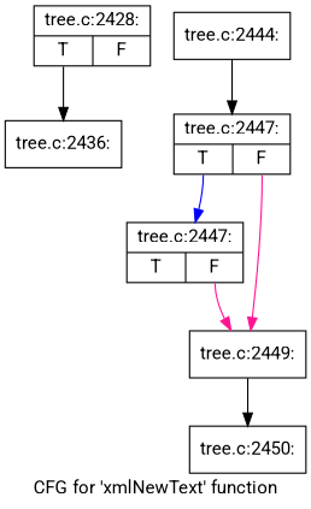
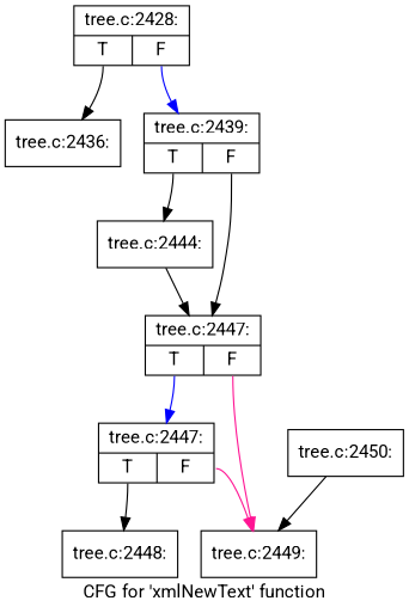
  digraph {
    fontname=Roboto
    label="CFG for 'xmlNewText' function"
    node [fontname=Roboto shape=record]
    edge [color=black fontname=Roboto tailport=s0]
    n1 [label="{tree.c:2428:|{<s0>T|<s1>F}}"]
    n2 [label="{tree.c:2436:}"]
+   n3 [label="{tree.c:2439:|{<s0>T|<s1>F}}"]
    n4 [label="{tree.c:2444:}"]
    n5 [label="{tree.c:2447:|{<s0>T|<s1>F}}"]
    n6 [label="{tree.c:2450:}"]
    n7 [label="{tree.c:2447:|{<s0>T|<s1>F}}"]
    n8 [label="{tree.c:2449:}"]
+   n9 [label="{tree.c:2448:}"]
    n1 -> n2
+   n1 -> n3 [color=blue tailport=s1]
+   n3 -> n4
+   n3 -> n5 [tailport=s1]
    n4 -> n5 [tailport=""]
    n5 -> n7 [color=blue]
    n5 -> n8 [color=deeppink tailport=s1]
    n7 -> n8 [color=deeppink tailport=s1]
-   n8 -> n6 [tailport=""]
+   n7 -> n9
+   n6 -> n8 [tailport=""]
  }
